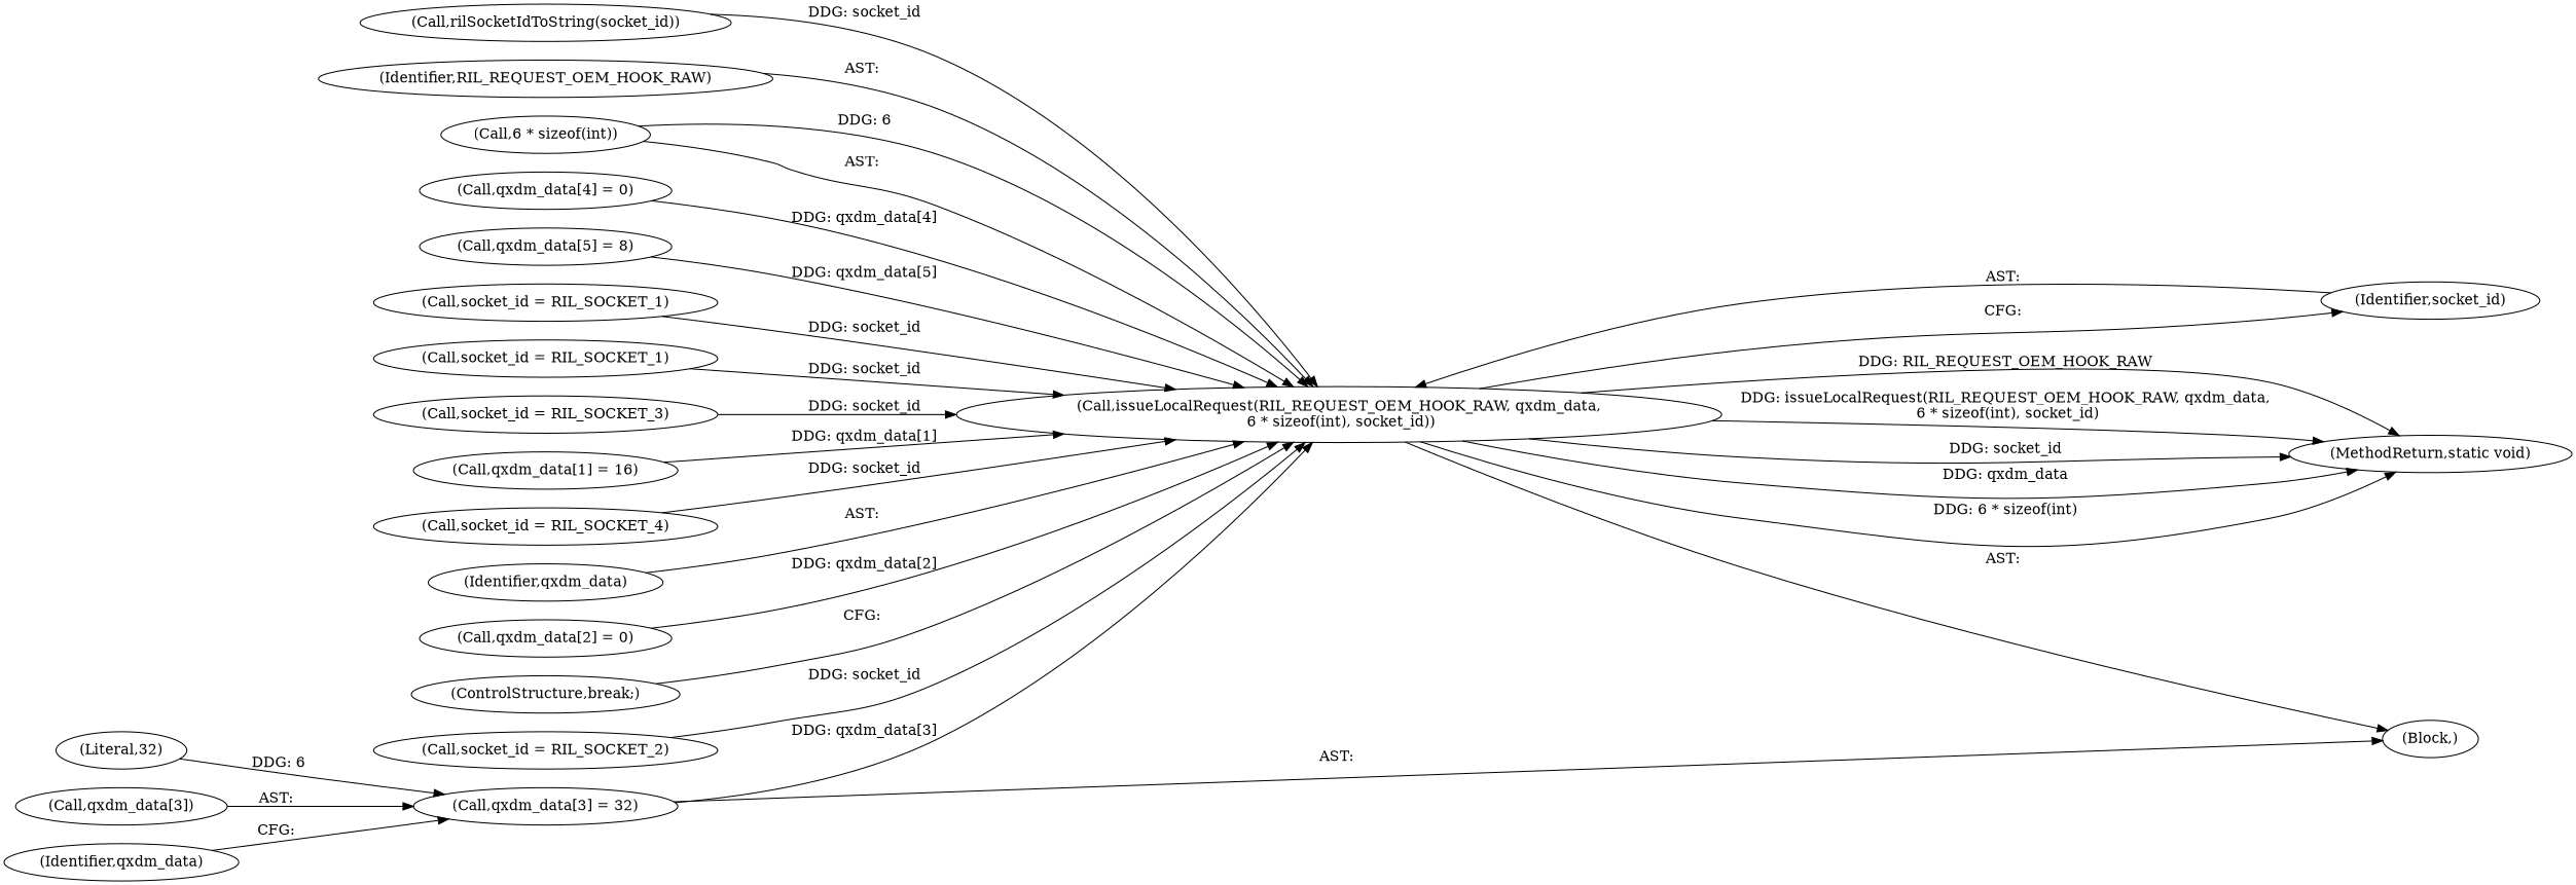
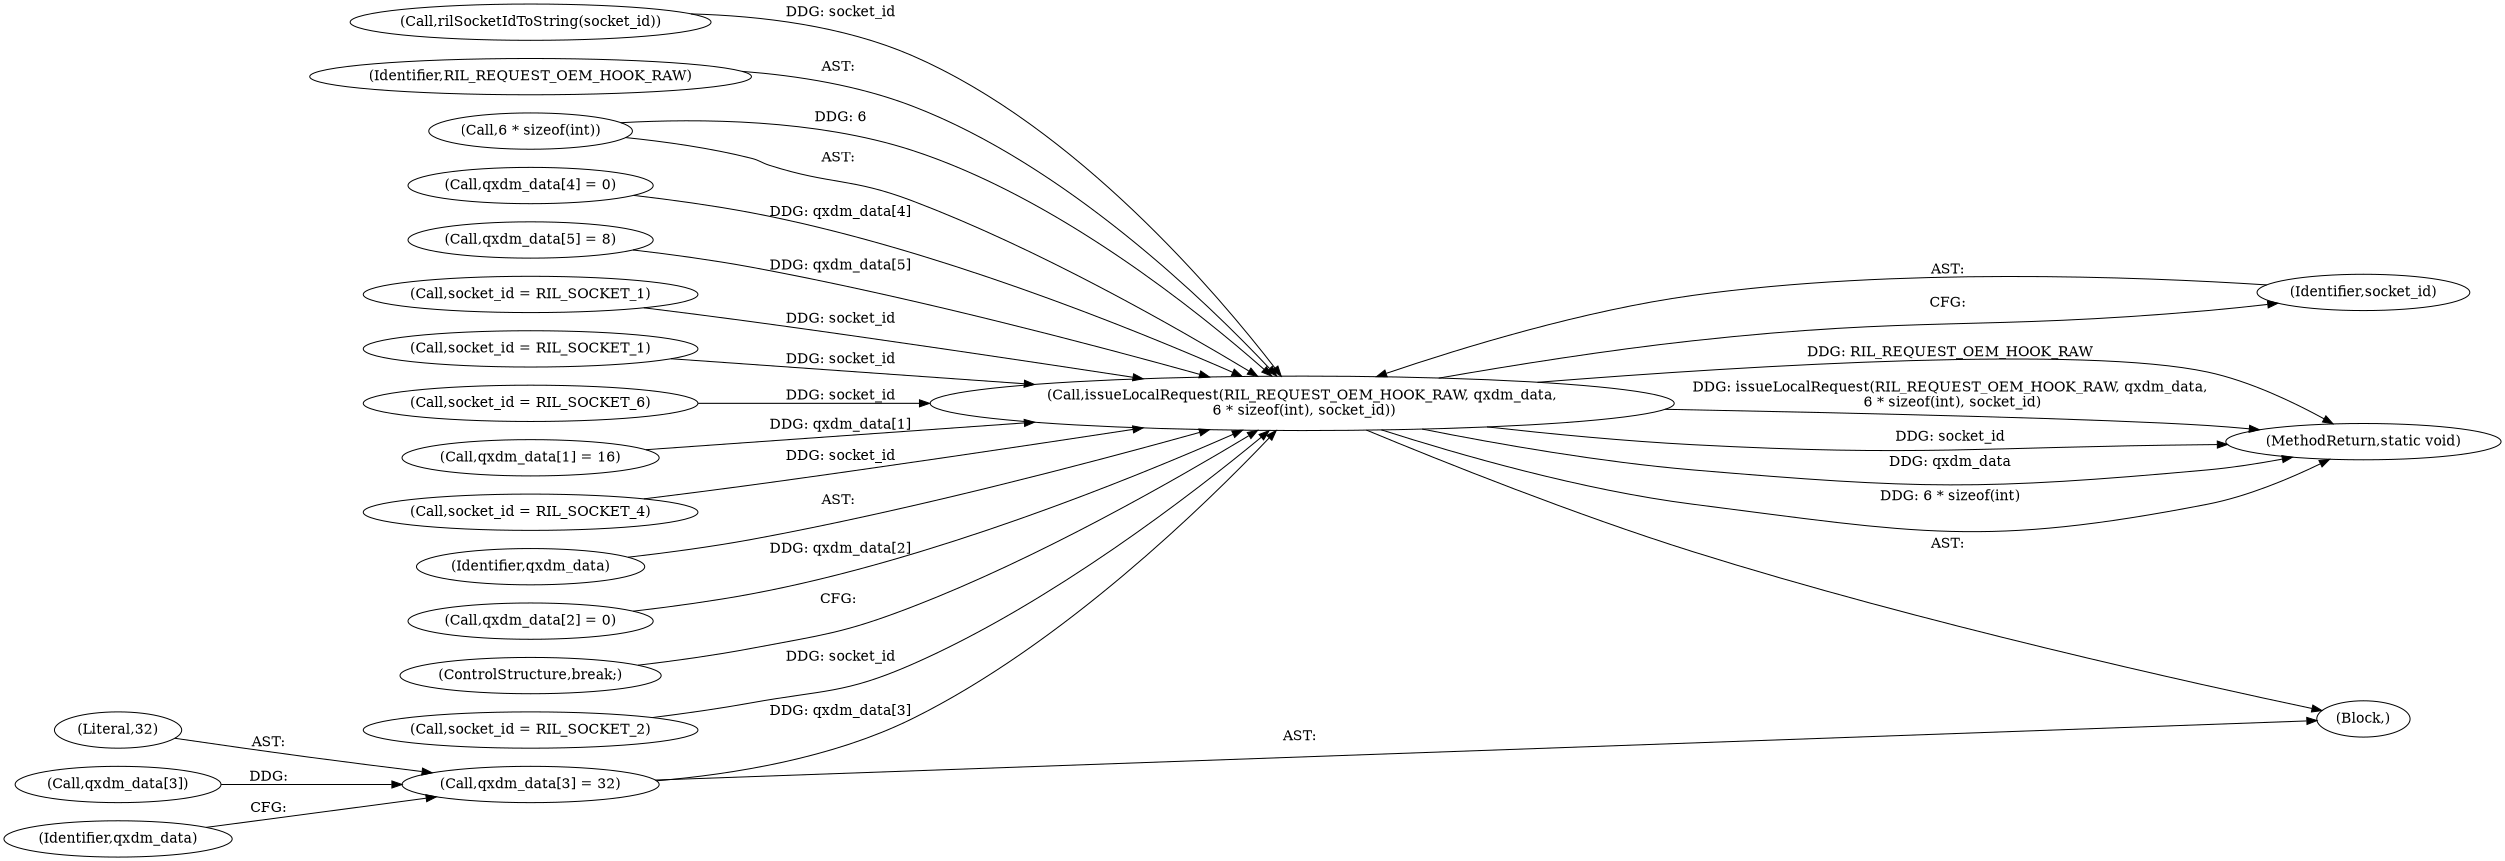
  digraph {
    rankdir=LR
    n1 [label="(Call,qxdm_data[3] = 32)"]
    n2 [label="(Call,issueLocalRequest(RIL_REQUEST_OEM_HOOK_RAW, qxdm_data,\n 6 * sizeof(int), socket_id))"]
    n3 [label="(Block,)"]
    n4 [label="(MethodReturn,static void)"]
    n5 [label="(Identifier,socket_id)"]
    n6 [label="(Literal,32)"]
    n7 [label="(Call,rilSocketIdToString(socket_id))"]
    n8 [label="(Identifier,RIL_REQUEST_OEM_HOOK_RAW)"]
    n9 [label="(Call,6 * sizeof(int))"]
    n10 [label="(Call,qxdm_data[4] = 0)"]
    n11 [label="(Call,qxdm_data[5] = 8)"]
    n12 [label="(Call,socket_id = RIL_SOCKET_1)"]
    n13 [label="(Call,socket_id = RIL_SOCKET_1)"]
-   n14 [label="(Call,socket_id = RIL_SOCKET_3)"]
+   n14 [label="(Call,socket_id = RIL_SOCKET_6)"]
    n15 [label="(Call,qxdm_data[1] = 16)"]
    n16 [label="(Call,qxdm_data[3])"]
    n17 [label="(Identifier,qxdm_data)"]
    n18 [label="(Call,socket_id = RIL_SOCKET_4)"]
    n19 [label="(Identifier,qxdm_data)"]
    n20 [label="(Call,qxdm_data[2] = 0)"]
    n21 [label="(ControlStructure,break;)"]
    n22 [label="(Call,socket_id = RIL_SOCKET_2)"]
    n1 -> n2 [label="DDG: qxdm_data[3]"]
    n1 -> n3 [label="AST: "]
    n2 -> n3 [label="AST: "]
    n2 -> n4 [label="DDG: RIL_REQUEST_OEM_HOOK_RAW"]
    n2 -> n4 [label="DDG: issueLocalRequest(RIL_REQUEST_OEM_HOOK_RAW, qxdm_data,\n 6 * sizeof(int), socket_id)"]
    n2 -> n4 [label="DDG: socket_id"]
    n2 -> n4 [label="DDG: qxdm_data"]
    n2 -> n4 [label="DDG: 6 * sizeof(int)"]
    n2 -> n5 [label="CFG: "]
    n5 -> n2 [label="AST: "]
-   n6 -> n1 [label="DDG: 6"]
+   n6 -> n1 [label="AST: "]
    n7 -> n2 [label="DDG: socket_id"]
    n8 -> n2 [label="AST: "]
    n9 -> n2 [label="AST: "]
    n9 -> n2 [label="DDG: 6"]
    n10 -> n2 [label="DDG: qxdm_data[4]"]
    n11 -> n2 [label="DDG: qxdm_data[5]"]
    n12 -> n2 [label="DDG: socket_id"]
    n13 -> n2 [label="DDG: socket_id"]
    n14 -> n2 [label="DDG: socket_id"]
    n15 -> n2 [label="DDG: qxdm_data[1]"]
-   n16 -> n1 [label="AST: "]
+   n16 -> n1 [label="DDG: "]
    n17 -> n1 [label="CFG: "]
    n18 -> n2 [label="DDG: socket_id"]
    n19 -> n2 [label="AST: "]
    n20 -> n2 [label="DDG: qxdm_data[2]"]
    n21 -> n2 [label="CFG: "]
    n22 -> n2 [label="DDG: socket_id"]
  }
